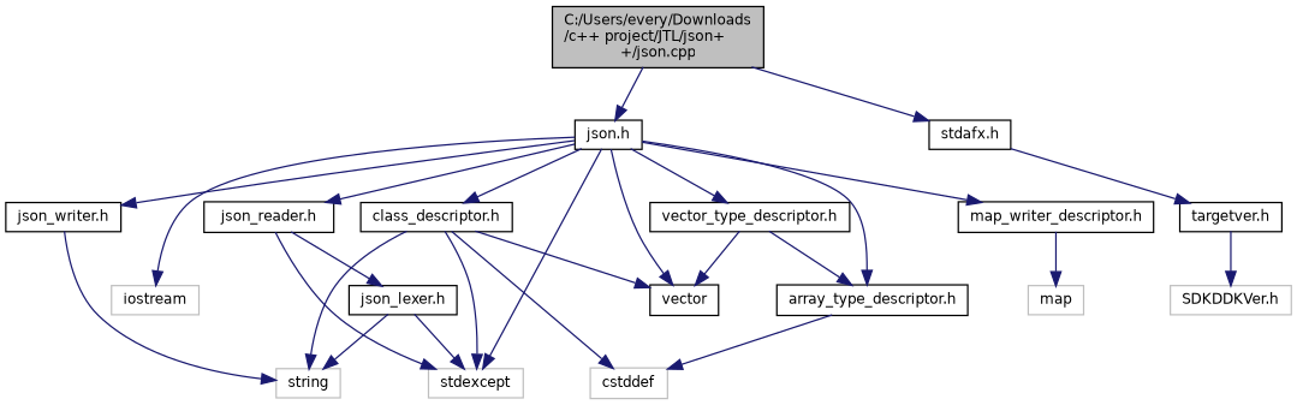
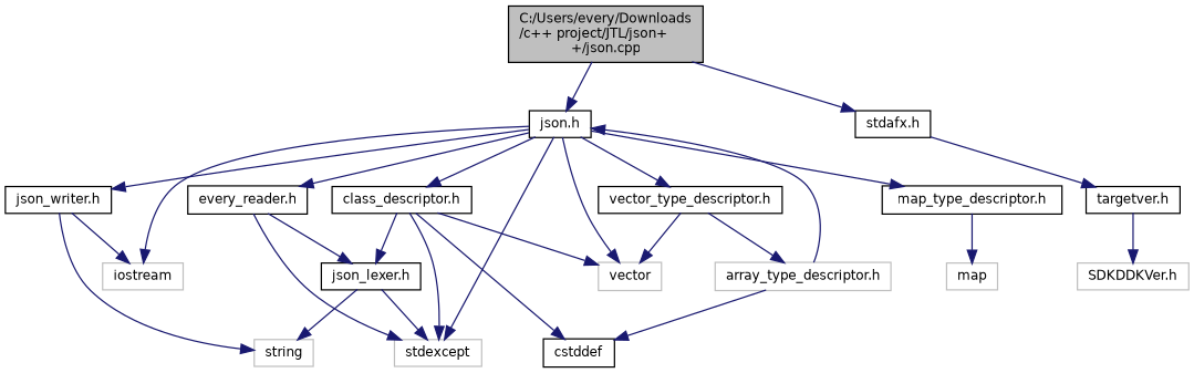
  digraph {
    node [color=black fillcolor=white fontname=Helvetica fontsize=10 shape=record style=filled]
    edge [color=midnightblue fontname=Helvetica fontsize=10 labelfontname=Helvetica labelfontsize=10 style=solid]
    n1 [fillcolor=grey75 fontcolor=black height=0.2 label="C:/Users/every/Downloads\l/c++ project/JTL/json+\l+/json.cpp" width=0.4]
    n2 [height=0.2 label="json.h" width=0.4]
    n3 [height=0.2 label="stdafx.h" width=0.4]
    n4 [color=grey75 height=0.2 label=iostream width=0.4]
-   n5 [height=0.2 label=vector width=0.4]
+   n5 [color=grey75 height=0.2 label=vector width=0.4]
    n6 [color=grey75 height=0.2 label=stdexcept width=0.4]
    n7 [height=0.2 label="json_writer.h" width=0.4]
-   n8 [height=0.2 label="json_reader.h" width=0.4]
+   n8 [height=0.2 label="every_reader.h" width=0.4]
    n9 [height=0.2 label="class_descriptor.h" width=0.4]
-   n10 [height=0.2 label="map_writer_descriptor.h" width=0.4]
-   n11 [height=0.2 label="array_type_descriptor.h" width=0.4]
+   n10 [height=0.2 label="map_type_descriptor.h" width=0.4]
+   n11 [color=grey75 height=0.2 label="array_type_descriptor.h" width=0.4]
    n12 [height=0.2 label="vector_type_descriptor.h" width=0.4]
    n13 [height=0.2 label="targetver.h" width=0.4]
    n14 [color=grey75 height=0.2 label=string width=0.4]
    n15 [height=0.2 label="json_lexer.h" width=0.4]
-   n16 [color=grey75 height=0.2 label=cstddef width=0.4]
+   n16 [height=0.2 label=cstddef width=0.4]
    n17 [color=grey75 height=0.2 label=map width=0.4]
    n18 [color=grey75 height=0.2 label="SDKDDKVer.h" width=0.4]
    n1 -> n2
    n1 -> n3
    n2 -> n4
    n2 -> n5
    n2 -> n6
    n2 -> n7
    n2 -> n8
    n2 -> n9
    n2 -> n10
-   n2 -> n11
+   n11 -> n2
    n2 -> n12
    n3 -> n13
+   n7 -> n4
    n7 -> n14
    n8 -> n6
    n8 -> n15
    n9 -> n5
    n9 -> n6
-   n9 -> n14
+   n9 -> n15
    n9 -> n16
    n10 -> n17
    n11 -> n16
    n12 -> n5
    n12 -> n11
    n13 -> n18
    n15 -> n6
    n15 -> n14
  }
